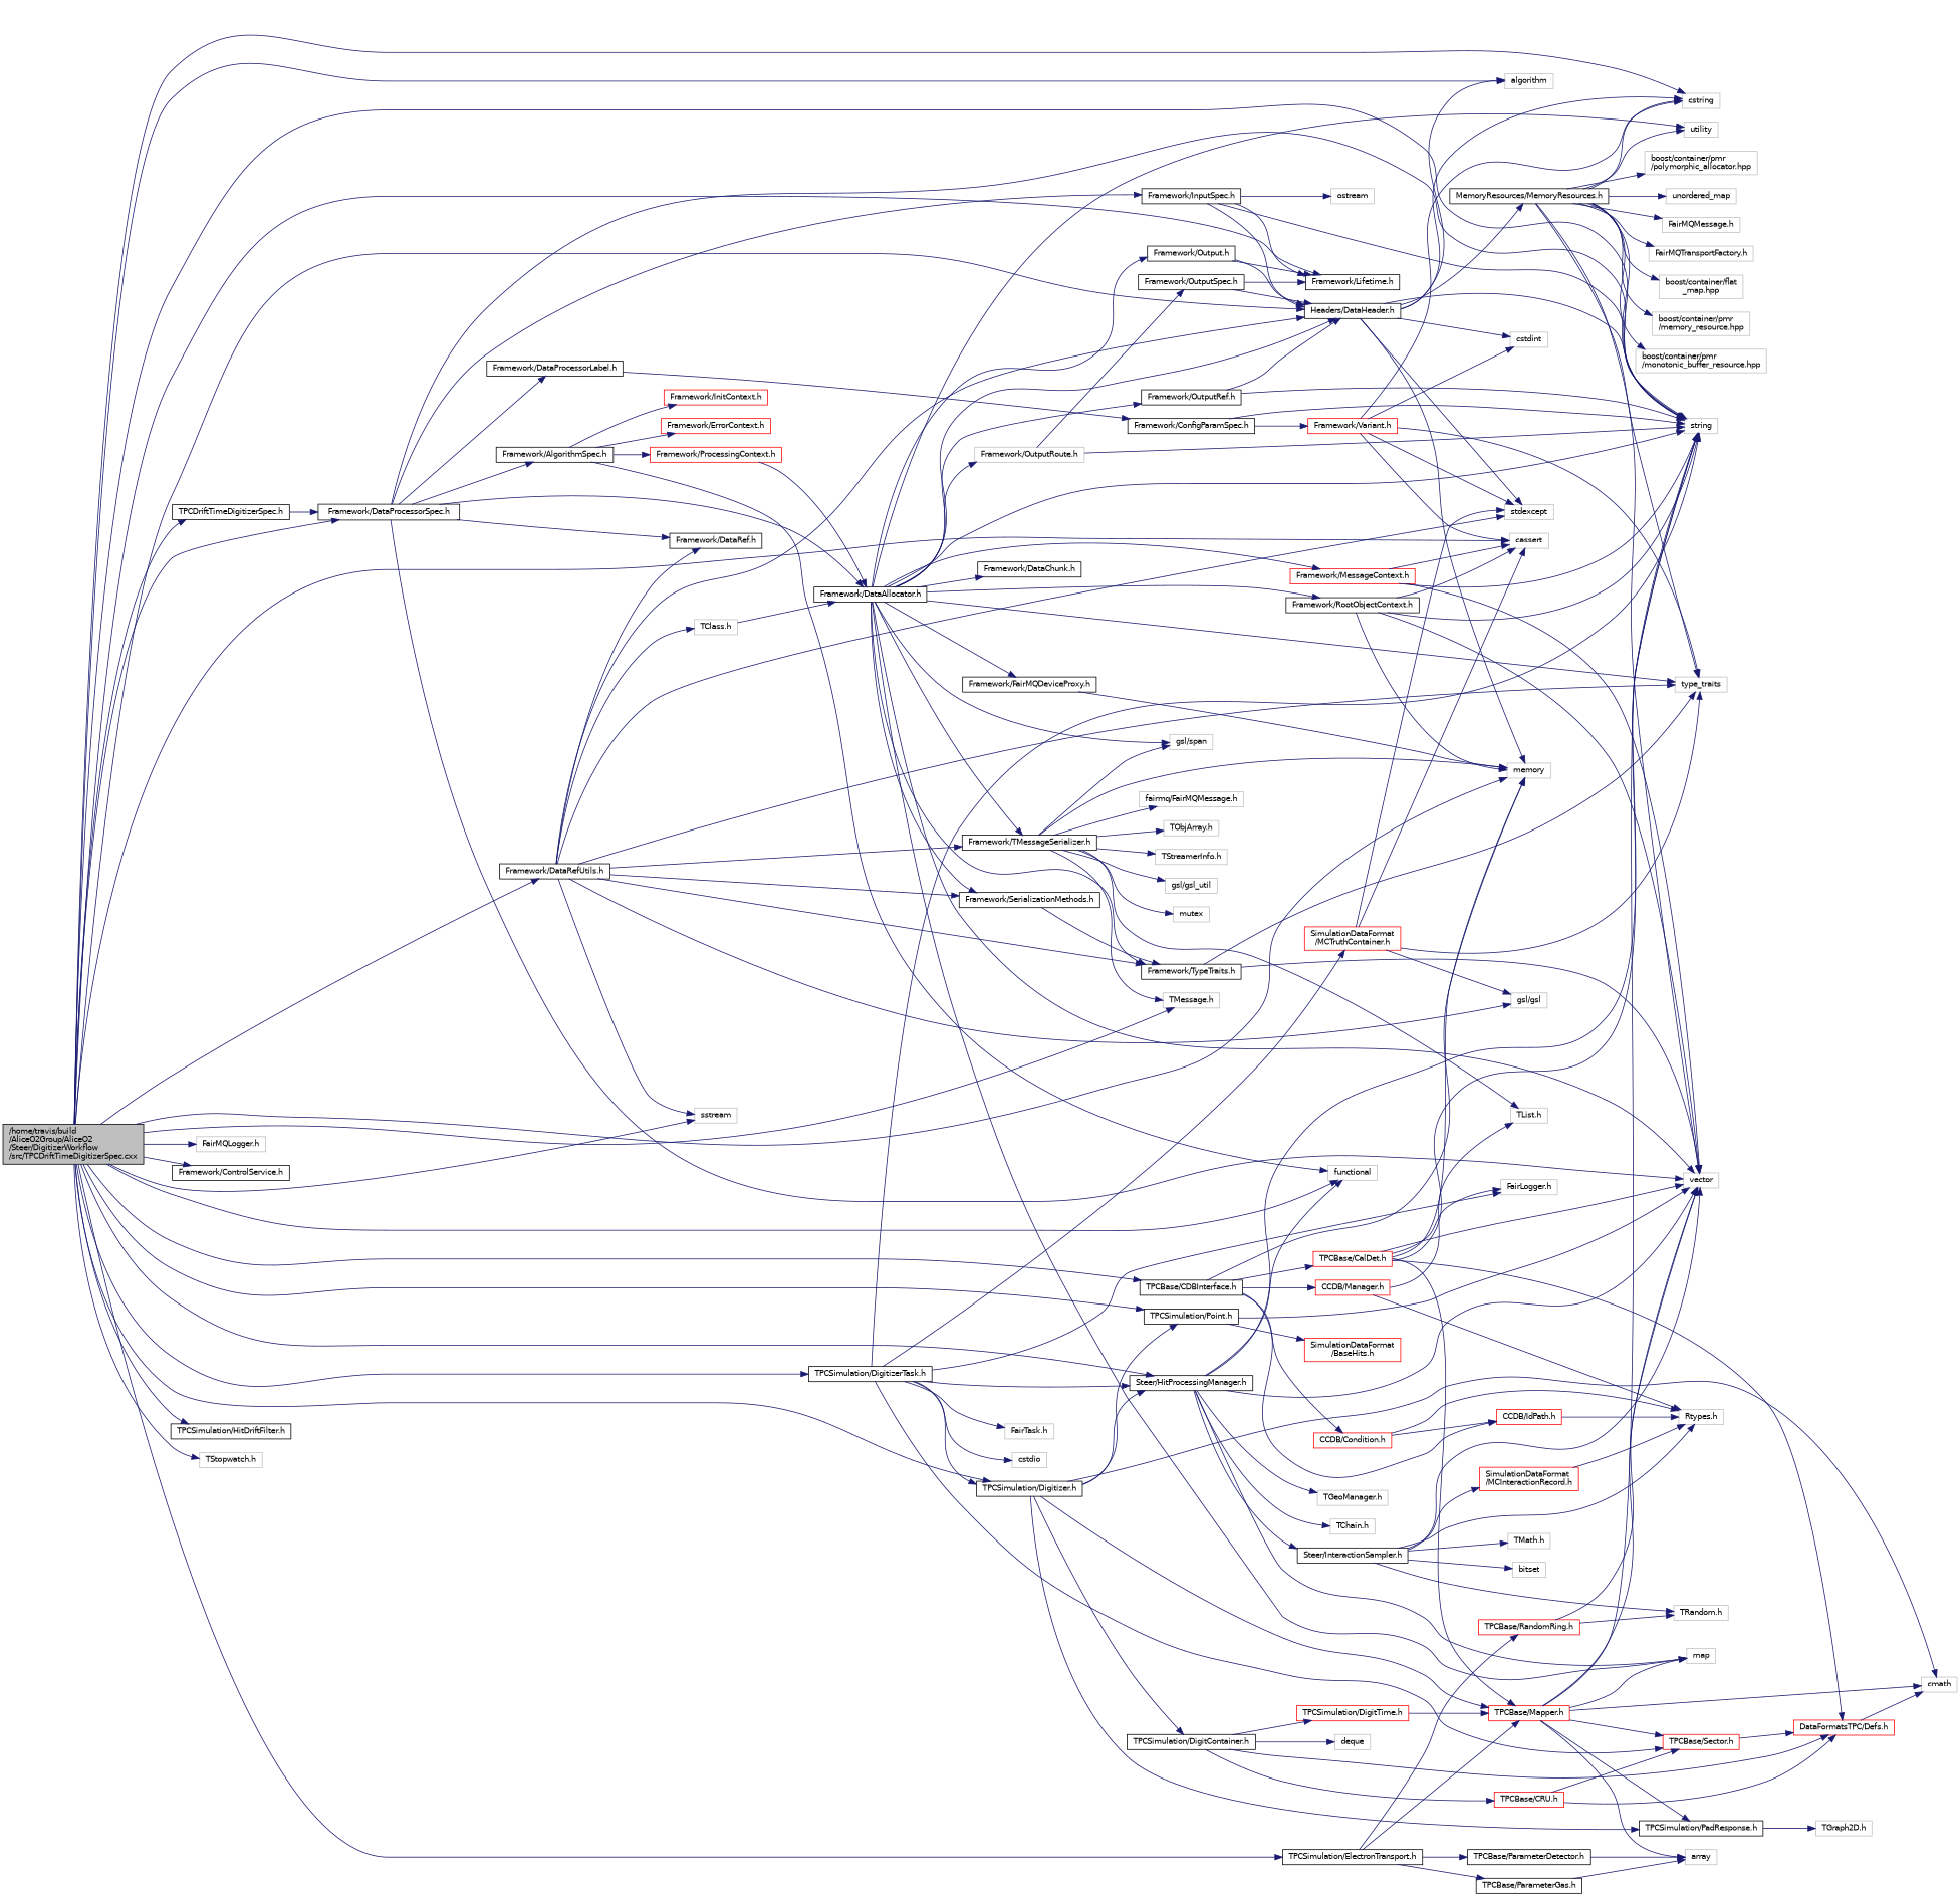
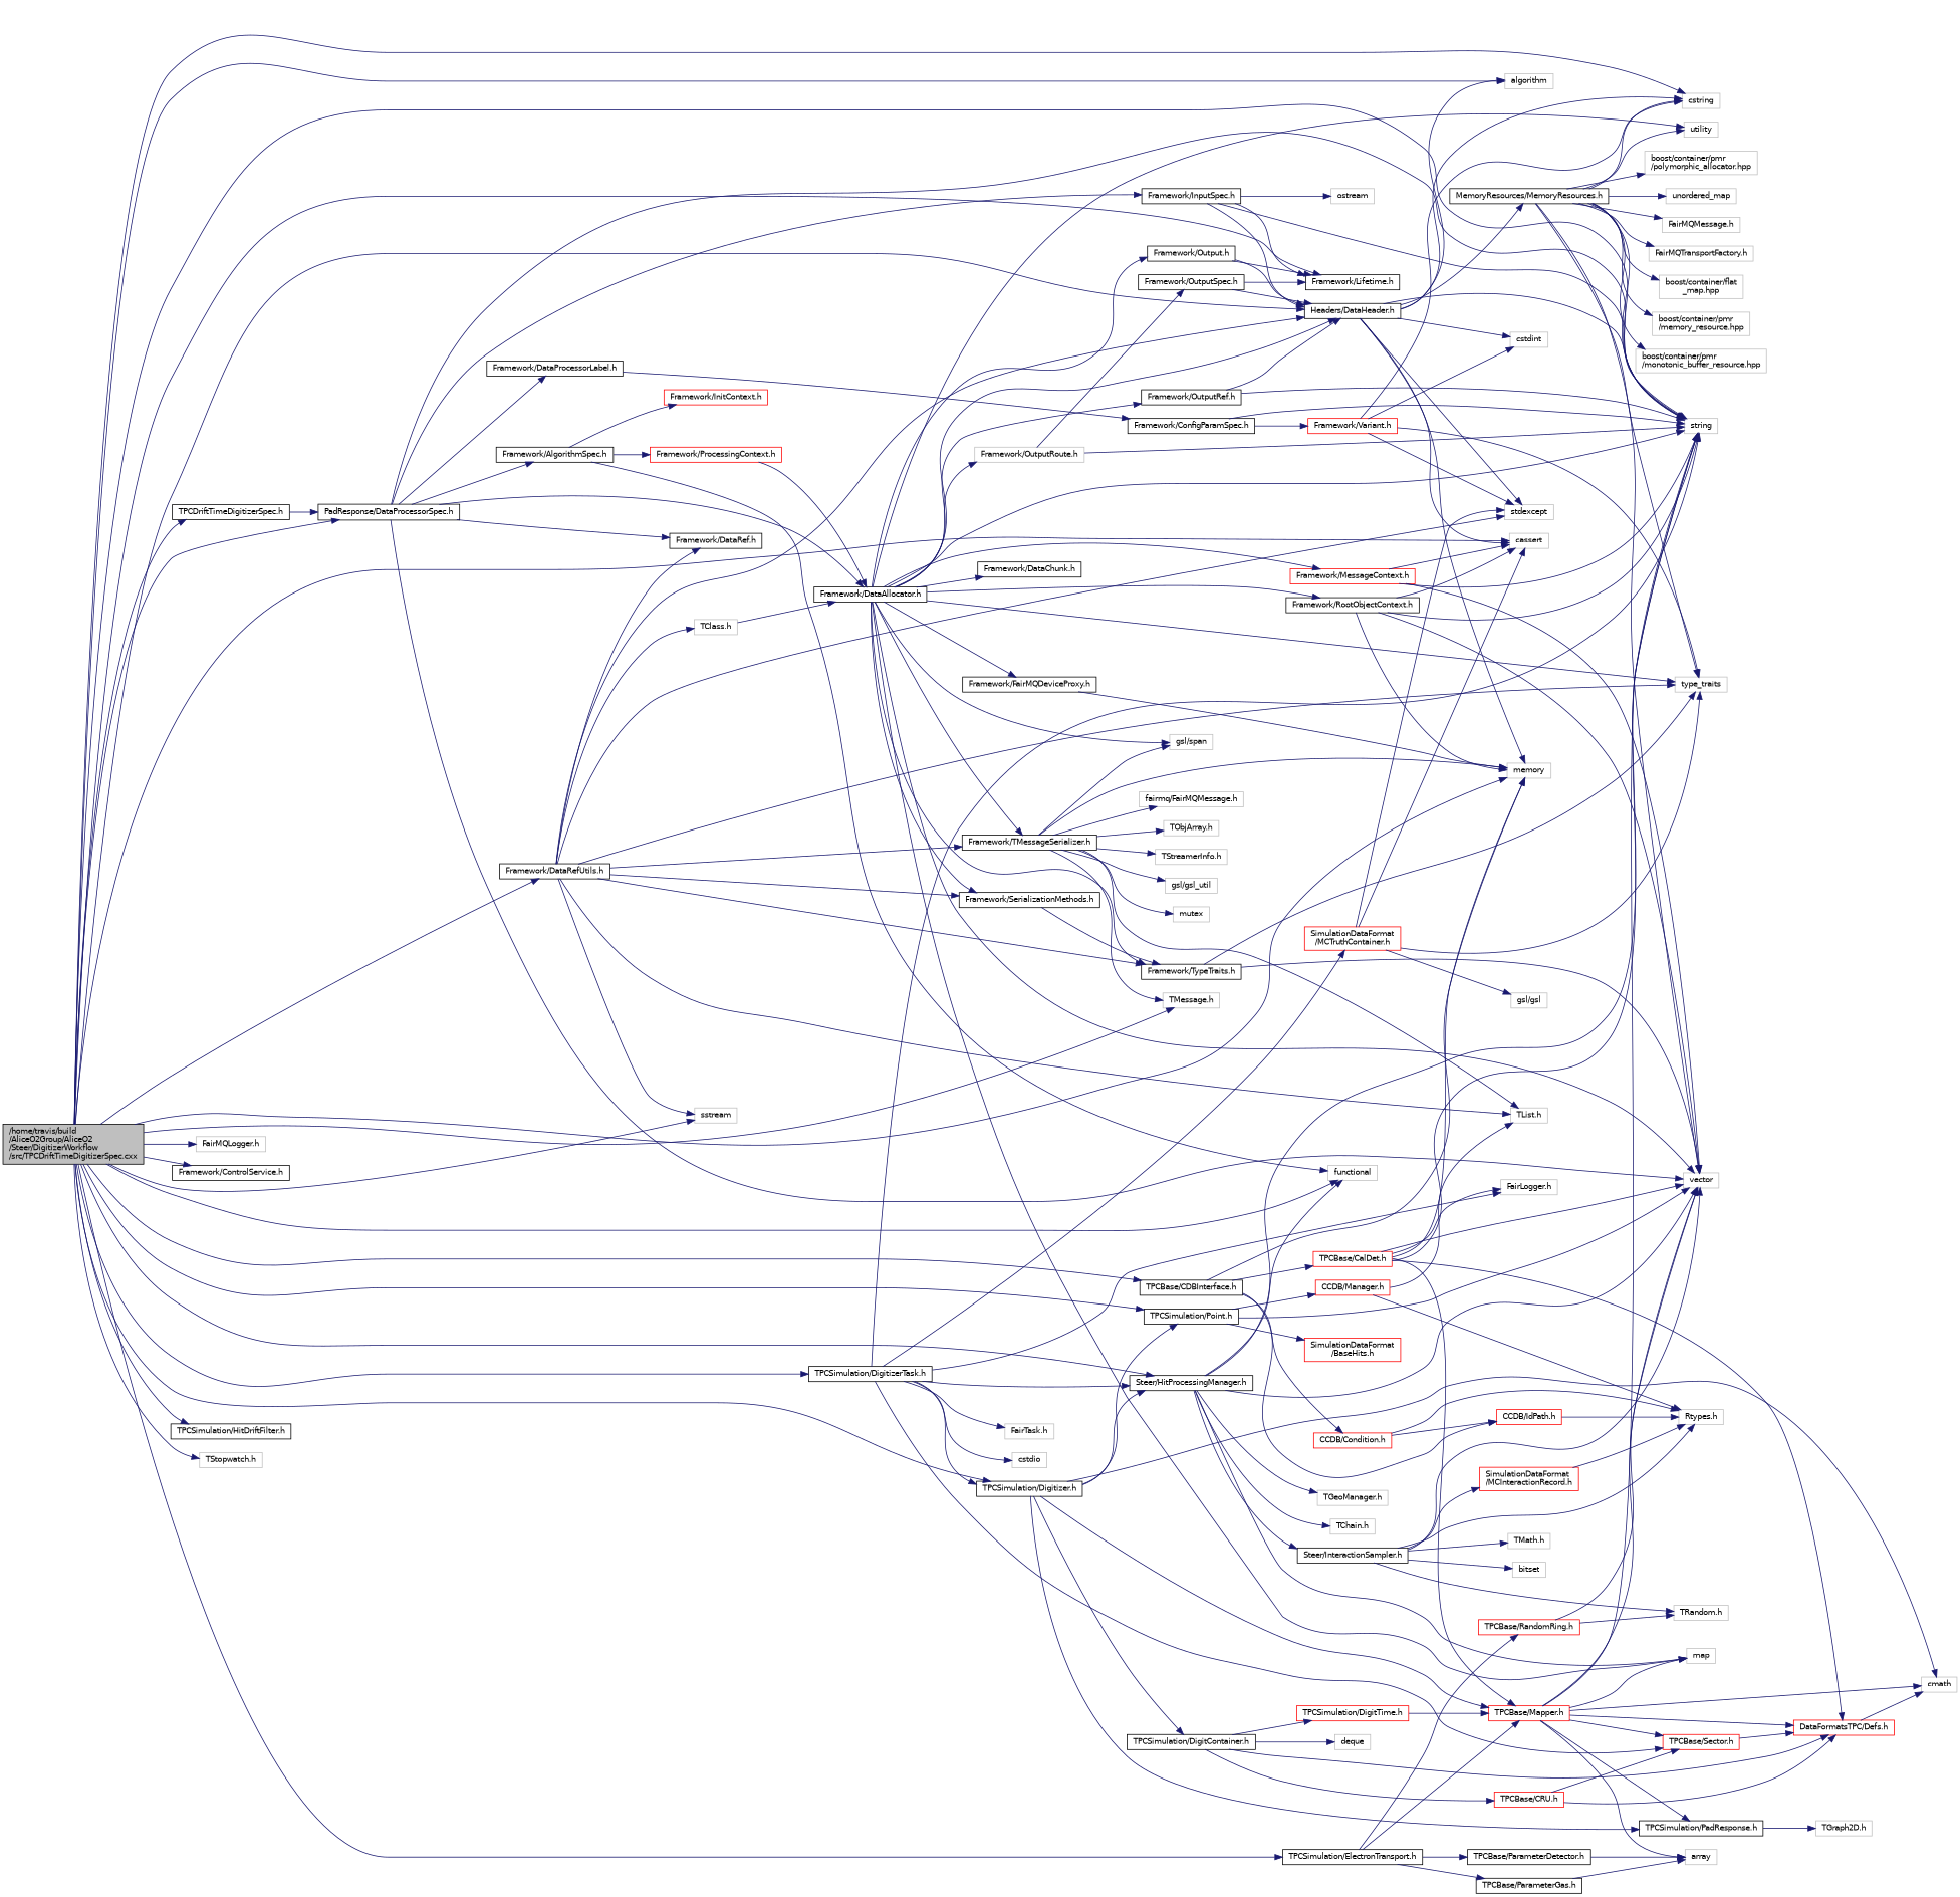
  digraph {
    rankdir=LR
    node [color=grey75 fontname=Helvetica fontsize=10 shape=record]
    edge [color=midnightblue fontname=Helvetica fontsize=10 labelfontname=Helvetica labelfontsize=10 style=solid]
    n1 [color=black fillcolor=grey75 fontcolor=black height=0.2 label="/home/travis/build\l/AliceO2Group/AliceO2\l/Steer/DigitizerWorkflow\l/src/TPCDriftTimeDigitizerSpec.cxx" style=filled width=0.4]
    n2 [color=black height=0.2 label="TPCDriftTimeDigitizerSpec.h" width=0.4]
-   n3 [color=black height=0.2 label="Framework/DataProcessorSpec.h" width=0.4]
+   n3 [color=black height=0.2 label="PadResponse/DataProcessorSpec.h" width=0.4]
    n4 [color=black height=0.2 label="Headers/DataHeader.h" width=0.4]
    n5 [height=0.2 label=memory width=0.4]
    n6 [height=0.2 label=cassert width=0.4]
    n7 [height=0.2 label=cstring width=0.4]
    n8 [height=0.2 label=algorithm width=0.4]
    n9 [height=0.2 label=string width=0.4]
    n10 [color=black height=0.2 label="Framework/Lifetime.h" width=0.4]
    n11 [height=0.2 label="TMessage.h" width=0.4]
    n12 [height=0.2 label=functional width=0.4]
    n13 [height=0.2 label="FairMQLogger.h" width=0.4]
    n14 [color=black height=0.2 label="Framework/ControlService.h" width=0.4]
    n15 [color=black height=0.2 label="Framework/DataRefUtils.h" width=0.4]
    n16 [height=0.2 label=sstream width=0.4]
    n17 [color=black height=0.2 label="Steer/HitProcessingManager.h" width=0.4]
    n18 [color=black height=0.2 label="TPCSimulation/Digitizer.h" width=0.4]
    n19 [color=black height=0.2 label="TPCSimulation/Point.h" width=0.4]
    n20 [color=black height=0.2 label="TPCSimulation/DigitizerTask.h" width=0.4]
    n21 [color=black height=0.2 label="TPCSimulation/ElectronTransport.h" width=0.4]
    n22 [color=black height=0.2 label="TPCSimulation/HitDriftFilter.h" width=0.4]
    n23 [height=0.2 label="TStopwatch.h" width=0.4]
    n24 [color=black height=0.2 label="TPCBase/CDBInterface.h" width=0.4]
    n25 [color=black height=0.2 label="Framework/AlgorithmSpec.h" width=0.4]
    n26 [color=black height=0.2 label="Framework/DataAllocator.h" width=0.4]
    n27 [height=0.2 label=vector width=0.4]
    n28 [color=black height=0.2 label="Framework/DataProcessorLabel.h" width=0.4]
    n29 [color=black height=0.2 label="Framework/DataRef.h" width=0.4]
    n30 [color=black height=0.2 label="Framework/InputSpec.h" width=0.4]
    n31 [height=0.2 label=cstdint width=0.4]
    n32 [height=0.2 label=stdexcept width=0.4]
    n33 [color=black height=0.2 label="MemoryResources/MemoryResources.h" width=0.4]
    n34 [height=0.2 label=type_traits width=0.4]
    n35 [color=black height=0.2 label="Framework/TMessageSerializer.h" width=0.4]
    n36 [color=black height=0.2 label="Framework/TypeTraits.h" width=0.4]
    n37 [color=black height=0.2 label="Framework/SerializationMethods.h" width=0.4]
    n38 [height=0.2 label="TClass.h" width=0.4]
    n39 [height=0.2 label="gsl/gsl" width=0.4]
    n40 [height=0.2 label=map width=0.4]
    n41 [color=black height=0.2 label="Steer/InteractionSampler.h" width=0.4]
    n42 [height=0.2 label="TGeoManager.h" width=0.4]
    n43 [height=0.2 label="TChain.h" width=0.4]
    n44 [color=black height=0.2 label="TPCSimulation/DigitContainer.h" width=0.4]
    n45 [height=0.2 label=cmath width=0.4]
    n46 [color=red height=0.2 label="TPCBase/Mapper.h" width=0.4]
    n47 [color=black height=0.2 label="TPCSimulation/PadResponse.h" width=0.4]
    n48 [color=red height=0.2 label="SimulationDataFormat\l/BaseHits.h" width=0.4]
    n49 [color=red height=0.2 label="TPCBase/Sector.h" width=0.4]
    n50 [height=0.2 label=cstdio width=0.4]
    n51 [height=0.2 label="FairLogger.h" width=0.4]
    n52 [height=0.2 label="FairTask.h" width=0.4]
    n53 [color=red height=0.2 label="SimulationDataFormat\l/MCTruthContainer.h" width=0.4]
    n54 [color=black height=0.2 label="TPCBase/ParameterDetector.h" width=0.4]
    n55 [color=black height=0.2 label="TPCBase/ParameterGas.h" width=0.4]
    n56 [color=red height=0.2 label="TPCBase/RandomRing.h" width=0.4]
    n57 [color=red height=0.2 label="CCDB/Condition.h" width=0.4]
    n58 [color=red height=0.2 label="CCDB/IdPath.h" width=0.4]
    n59 [color=red height=0.2 label="CCDB/Manager.h" width=0.4]
    n60 [color=red height=0.2 label="TPCBase/CalDet.h" width=0.4]
    n61 [color=red height=0.2 label="Framework/ProcessingContext.h" width=0.4]
-   n62 [color=red height=0.2 label="Framework/ErrorContext.h" width=0.4]
    n63 [color=red height=0.2 label="Framework/InitContext.h" width=0.4]
    n64 [height=0.2 label=utility width=0.4]
    n65 [color=black height=0.2 label="Framework/Output.h" width=0.4]
    n66 [color=black height=0.2 label="Framework/OutputRef.h" width=0.4]
    n67 [height=0.2 label="Framework/OutputRoute.h" width=0.4]
    n68 [color=black height=0.2 label="Framework/DataChunk.h" width=0.4]
    n69 [color=black height=0.2 label="Framework/FairMQDeviceProxy.h" width=0.4]
    n70 [color=red height=0.2 label="Framework/MessageContext.h" width=0.4]
    n71 [color=black height=0.2 label="Framework/RootObjectContext.h" width=0.4]
    n72 [height=0.2 label="gsl/span" width=0.4]
    n73 [color=black height=0.2 label="Framework/OutputSpec.h" width=0.4]
    n74 [color=black height=0.2 label="Framework/ConfigParamSpec.h" width=0.4]
    n75 [color=red height=0.2 label="Framework/Variant.h" width=0.4]
    n76 [height=0.2 label=ostream width=0.4]
    n77 [height=0.2 label="fairmq/FairMQMessage.h" width=0.4]
    n78 [height=0.2 label="TList.h" width=0.4]
    n79 [height=0.2 label="TObjArray.h" width=0.4]
    n80 [height=0.2 label="TStreamerInfo.h" width=0.4]
    n81 [height=0.2 label="gsl/gsl_util" width=0.4]
    n82 [height=0.2 label=mutex width=0.4]
    n83 [height=0.2 label="boost/container/flat\l_map.hpp" width=0.4]
    n84 [height=0.2 label="boost/container/pmr\l/memory_resource.hpp" width=0.4]
    n85 [height=0.2 label="boost/container/pmr\l/monotonic_buffer_resource.hpp" width=0.4]
    n86 [height=0.2 label="boost/container/pmr\l/polymorphic_allocator.hpp" width=0.4]
    n87 [height=0.2 label=unordered_map width=0.4]
    n88 [height=0.2 label="FairMQMessage.h" width=0.4]
    n89 [height=0.2 label="FairMQTransportFactory.h" width=0.4]
    n90 [height=0.2 label="Rtypes.h" width=0.4]
    n91 [height=0.2 label="TMath.h" width=0.4]
    n92 [height=0.2 label="TRandom.h" width=0.4]
    n93 [height=0.2 label=bitset width=0.4]
    n94 [color=red height=0.2 label="SimulationDataFormat\l/MCInteractionRecord.h" width=0.4]
    n95 [height=0.2 label=deque width=0.4]
    n96 [color=red height=0.2 label="TPCBase/CRU.h" width=0.4]
    n97 [color=red height=0.2 label="DataFormatsTPC/Defs.h" width=0.4]
    n98 [color=red height=0.2 label="TPCSimulation/DigitTime.h" width=0.4]
    n99 [height=0.2 label=array width=0.4]
    n100 [height=0.2 label="TGraph2D.h" width=0.4]
    n1 -> n2
    n1 -> n3
    n1 -> n4
    n1 -> n5
    n1 -> n6
    n1 -> n7
    n1 -> n8
    n1 -> n9
    n1 -> n10
    n1 -> n11
    n1 -> n12
    n1 -> n13
    n1 -> n14
    n1 -> n15
    n1 -> n16
    n1 -> n17
    n1 -> n18
    n1 -> n19
    n1 -> n20
    n1 -> n21
    n1 -> n22
    n1 -> n23
    n1 -> n24
    n2 -> n3
    n3 -> n9
    n3 -> n25
    n3 -> n26
    n3 -> n27
    n3 -> n28
    n3 -> n29
    n3 -> n30
    n4 -> n5
-   n75 -> n6
+   n4 -> n6
    n4 -> n7
    n4 -> n8
    n4 -> n9
    n4 -> n31
    n4 -> n32
    n4 -> n33
    n15 -> n4
    n15 -> n16
    n15 -> n29
    n15 -> n32
    n15 -> n34
    n15 -> n35
    n15 -> n36
    n15 -> n37
    n15 -> n38
-   n15 -> n39
+   n15 -> n78
    n17 -> n9
    n17 -> n12
    n17 -> n27
    n17 -> n40
    n17 -> n41
    n17 -> n42
    n17 -> n43
    n18 -> n17
    n18 -> n19
    n18 -> n44
    n18 -> n45
    n18 -> n46
    n18 -> n47
    n19 -> n27
    n19 -> n48
    n20 -> n9
    n20 -> n17
    n20 -> n18
    n20 -> n49
    n20 -> n50
    n20 -> n51
    n20 -> n52
    n20 -> n53
    n21 -> n46
    n21 -> n54
    n21 -> n55
    n21 -> n56
    n24 -> n5
    n24 -> n57
    n24 -> n58
-   n24 -> n59
+   n19 -> n59
    n24 -> n60
    n25 -> n12
    n25 -> n61
-   n25 -> n62
    n25 -> n63
    n26 -> n4
    n26 -> n9
    n26 -> n27
    n26 -> n34
    n26 -> n35
    n26 -> n36
    n26 -> n37
    n26 -> n40
    n26 -> n64
    n26 -> n65
    n26 -> n66
    n26 -> n67
    n26 -> n68
    n26 -> n69
    n26 -> n70
    n26 -> n71
    n26 -> n72
    n28 -> n74
    n30 -> n4
    n30 -> n9
    n30 -> n10
    n30 -> n76
    n33 -> n7
    n33 -> n9
    n33 -> n27
    n33 -> n34
    n33 -> n64
    n33 -> n83
    n33 -> n84
    n33 -> n85
    n33 -> n86
    n33 -> n87
    n33 -> n88
    n33 -> n89
    n35 -> n5
    n35 -> n11
    n35 -> n72
    n35 -> n77
    n35 -> n78
    n35 -> n79
    n35 -> n80
    n35 -> n81
    n35 -> n82
    n36 -> n27
    n36 -> n34
    n37 -> n36
    n38 -> n26
    n41 -> n27
    n41 -> n90
    n41 -> n91
    n41 -> n92
    n41 -> n93
    n41 -> n94
    n44 -> n95
    n44 -> n96
    n44 -> n97
    n44 -> n98
    n46 -> n9
    n46 -> n27
    n46 -> n40
    n46 -> n45
    n46 -> n47
    n46 -> n49
+   n46 -> n97
    n46 -> n99
    n47 -> n100
    n49 -> n97
    n53 -> n6
    n53 -> n32
    n53 -> n34
    n53 -> n39
    n54 -> n99
    n55 -> n99
    n56 -> n27
    n56 -> n92
    n57 -> n58
    n57 -> n90
    n58 -> n90
    n59 -> n78
    n59 -> n90
    n60 -> n5
    n60 -> n9
    n60 -> n27
    n60 -> n46
    n60 -> n51
    n60 -> n97
    n61 -> n26
    n65 -> n4
    n65 -> n10
    n66 -> n4
    n66 -> n9
    n67 -> n9
    n67 -> n73
    n69 -> n5
    n70 -> n6
    n70 -> n9
    n70 -> n27
    n71 -> n5
    n71 -> n6
    n71 -> n9
    n71 -> n27
    n73 -> n4
    n73 -> n10
    n74 -> n9
    n74 -> n75
    n75 -> n7
    n75 -> n31
    n75 -> n32
    n75 -> n34
    n94 -> n90
    n96 -> n49
    n96 -> n97
    n97 -> n45
    n98 -> n46
  }
